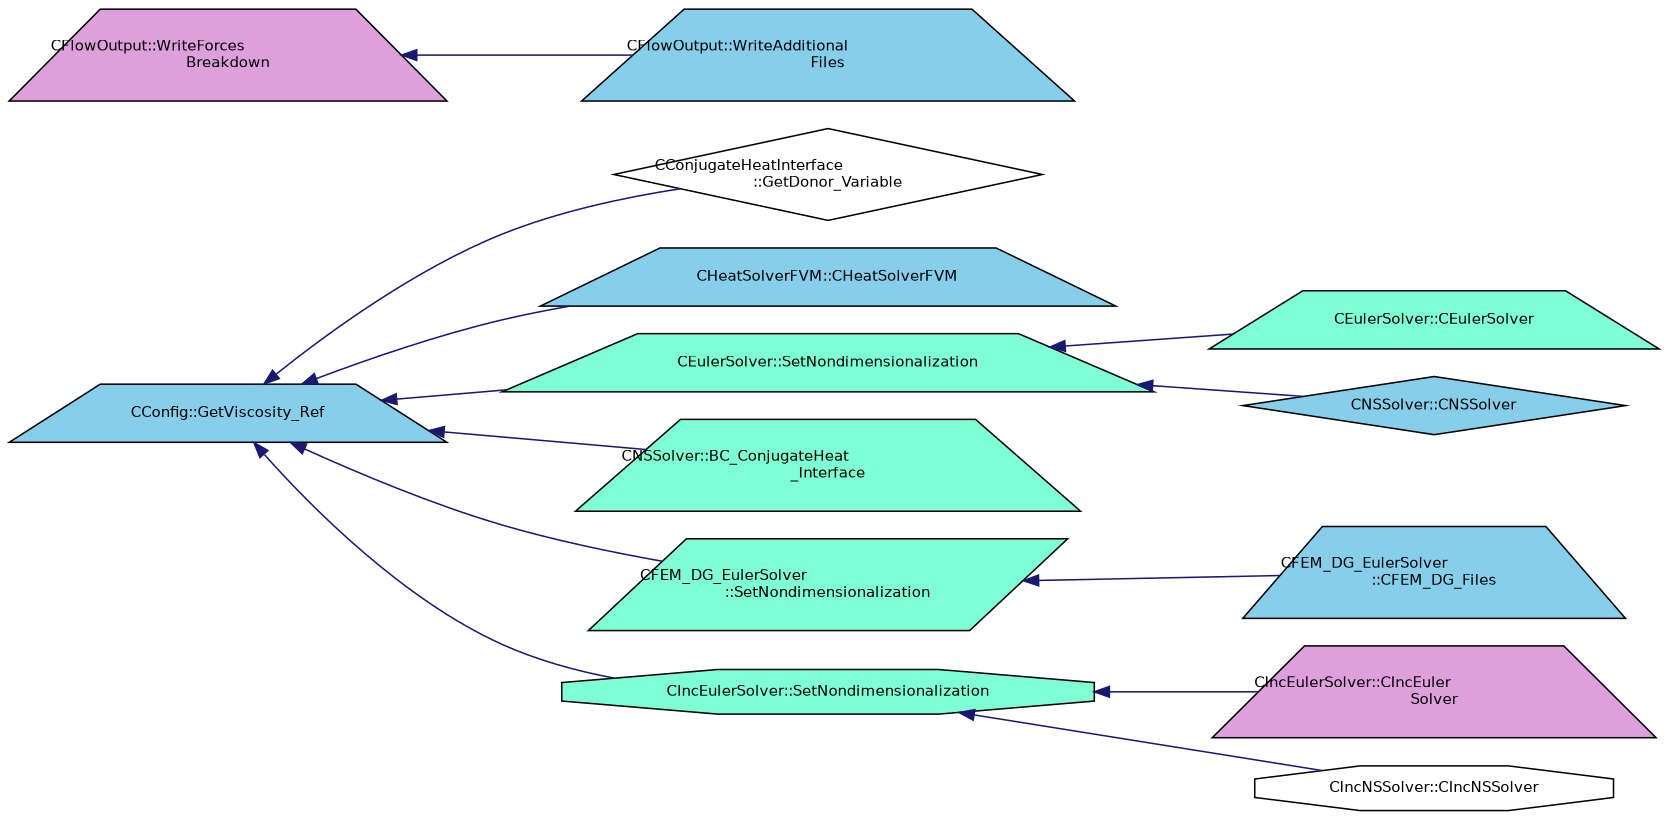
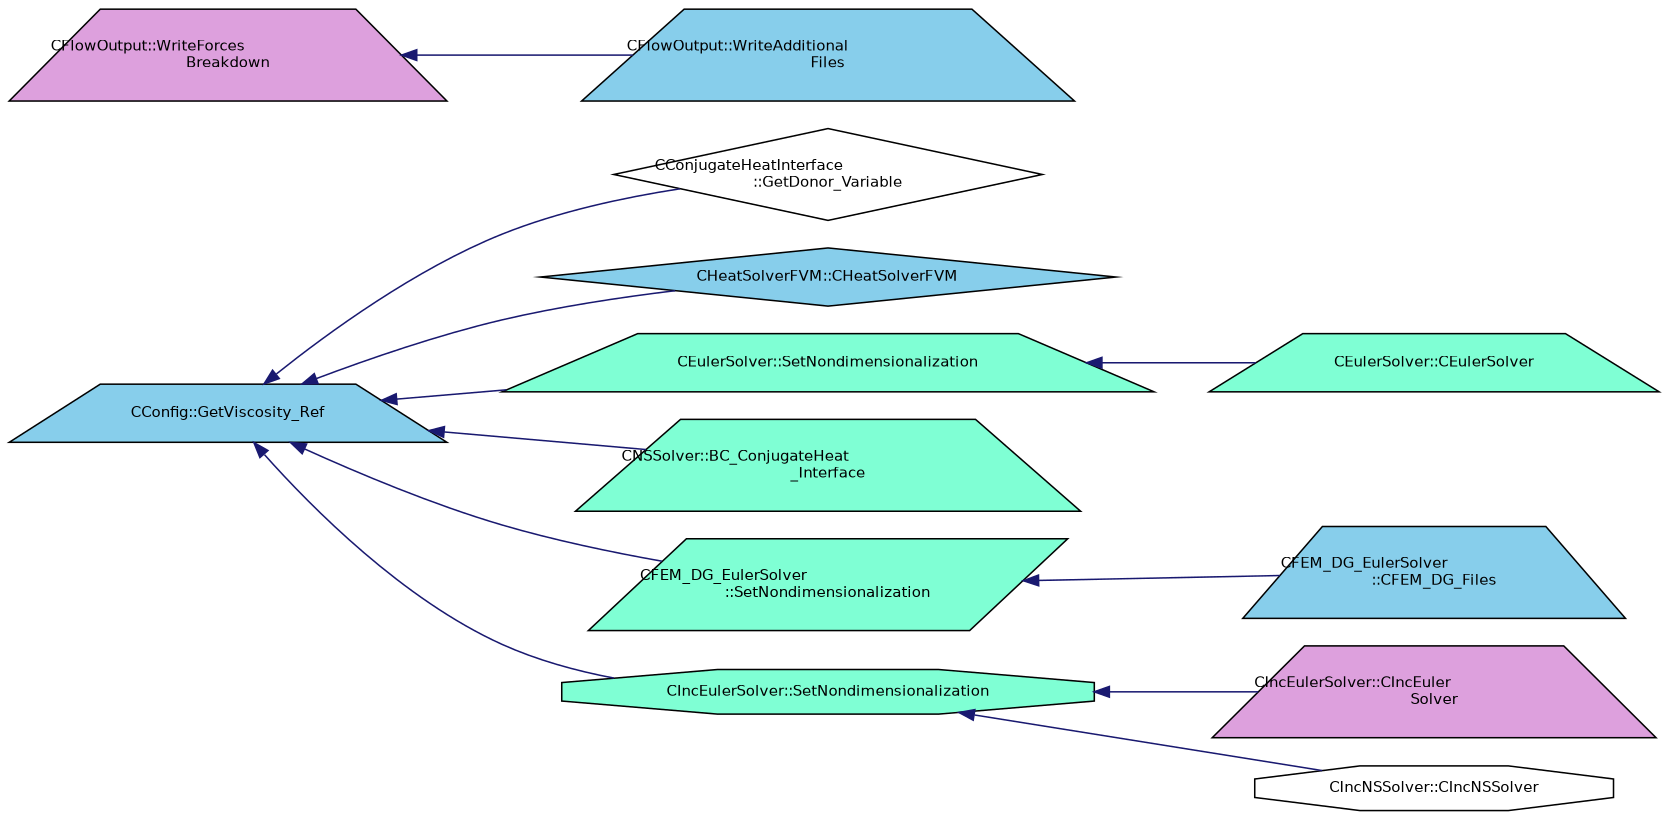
  digraph {
    rankdir=LR
    node [color=black fillcolor=skyblue fontname=Helvetica fontsize=10 shape=trapezium style=filled]
    edge [color=midnightblue dir=back fontname=Helvetica fontsize=10 labelfontname=Helvetica labelfontsize=10 style=solid]
    n1 [fontcolor=black height=0.2 label="CConfig::GetViscosity_Ref" width=0.4]
    n2 [fillcolor=white height=0.2 label="CConjugateHeatInterface\l::GetDonor_Variable" shape=diamond width=0.4]
-   n3 [height=0.2 label="CHeatSolverFVM::CHeatSolverFVM" width=0.4]
+   n3 [height=0.2 label="CHeatSolverFVM::CHeatSolverFVM" shape=diamond width=0.4]
    n4 [fillcolor=aquamarine height=0.2 label="CEulerSolver::SetNondimensionalization" width=0.4]
    n5 [fillcolor=aquamarine height=0.2 label="CNSSolver::BC_ConjugateHeat\l_Interface" width=0.4]
    n6 [fillcolor=aquamarine height=0.2 label="CFEM_DG_EulerSolver\l::SetNondimensionalization" shape=parallelogram width=0.4]
    n7 [fillcolor=aquamarine height=0.2 label="CIncEulerSolver::SetNondimensionalization" shape=octagon width=0.4]
    n8 [fillcolor=plum height=0.2 label="CFlowOutput::WriteForces\lBreakdown" width=0.4]
    n9 [height=0.2 label="CFlowOutput::WriteAdditional\lFiles" width=0.4]
    n10 [fillcolor=aquamarine height=0.2 label="CEulerSolver::CEulerSolver" width=0.4]
-   n11 [height=0.2 label="CNSSolver::CNSSolver" shape=diamond width=0.4]
    n12 [height=0.2 label="CFEM_DG_EulerSolver\l::CFEM_DG_Files" width=0.4]
    n13 [fillcolor=plum height=0.2 label="CIncEulerSolver::CIncEuler\lSolver" width=0.4]
    n14 [fillcolor=white height=0.2 label="CIncNSSolver::CIncNSSolver" shape=octagon width=0.4]
    n1 -> n2
    n1 -> n3
    n1 -> n4
    n1 -> n5
    n1 -> n6
    n1 -> n7
    n4 -> n10
-   n4 -> n11
    n6 -> n12
    n7 -> n13
    n7 -> n14
    n8 -> n9
  }
